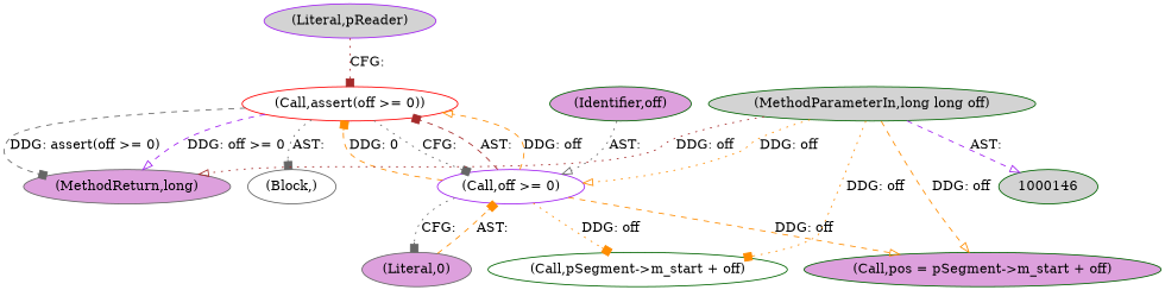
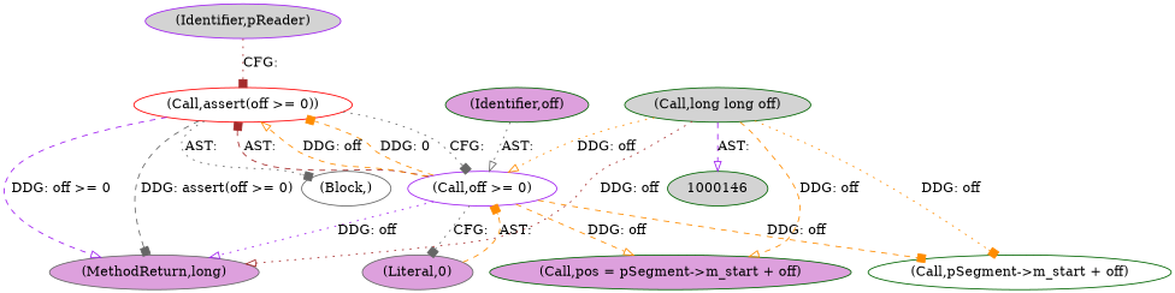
  digraph {
    node [color=darkgreen fillcolor=white style=filled]
    edge [arrowhead=box color=darkorange style=dotted]
    n1 [color=red label="(Call,assert(off >= 0))"]
    n2 [color=purple label="(Call,off >= 0)"]
    n3 [color=gray40 fillcolor=plum label="(MethodReturn,long)"]
    n4 [color=gray40 label="(Block,)"]
    n5 [fillcolor=plum label="(Call,pos = pSegment->m_start + off)"]
    n6 [color=gray40 fillcolor=plum label="(Literal,0)"]
    n7 [label="(Call,pSegment->m_start + off)"]
-   n8 [fillcolor=lightgrey label="(MethodParameterIn,long long off)"]
+   n8 [fillcolor=lightgrey label="(Call,long long off)"]
    1000146 [fillcolor=lightgrey]
-   n10 [color=purple fillcolor=lightgrey label="(Literal,pReader)"]
+   n10 [color=purple fillcolor=lightgrey label="(Identifier,pReader)"]
    n11 [fillcolor=plum label="(Identifier,off)"]
    n1 -> n2 [color=gray40 label="CFG: "]
    n1 -> n3 [arrowhead=onormal color=purple label="DDG: off >= 0" style=dashed]
    n1 -> n3 [color=gray40 label="DDG: assert(off >= 0)" style=dashed]
    n1 -> n4 [color=gray40 label="AST: "]
    n2 -> n1 [color=brown label="AST: " style=dashed]
    n2 -> n1 [arrowhead=onormal label="DDG: off" style=dashed]
    n2 -> n1 [label="DDG: 0" style=dashed]
+   n2 -> n3 [arrowhead=onormal color=purple label="DDG: off"]
    n2 -> n5 [arrowhead=onormal label="DDG: off" style=dashed]
    n2 -> n6 [color=gray40 label="CFG: "]
-   n2 -> n7 [label="DDG: off"]
+   n2 -> n7 [label="DDG: off" style=dashed]
    n6 -> n2 [label="AST: " style=dashed]
    n8 -> n2 [arrowhead=onormal label="DDG: off"]
    n8 -> n3 [arrowhead=onormal color=brown label="DDG: off"]
    n8 -> n5 [arrowhead=onormal label="DDG: off" style=dashed]
    n8 -> n7 [label="DDG: off"]
    n8 -> 1000146 [arrowhead=onormal color=purple label="AST: " style=dashed]
    n10 -> n1 [color=brown label="CFG: "]
    n11 -> n2 [arrowhead=onormal color=gray40 label="AST: "]
  }
